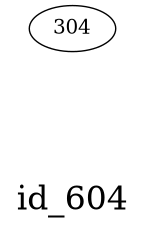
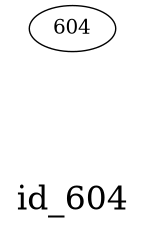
  graph {
    fontsize=24
    label="\nid_604\n"
    splines=false
-   604 [height=0.3 label=304 shape=ellipse width=0.3]
+   604 [height=0.3 shape=ellipse width=0.3]
  }
